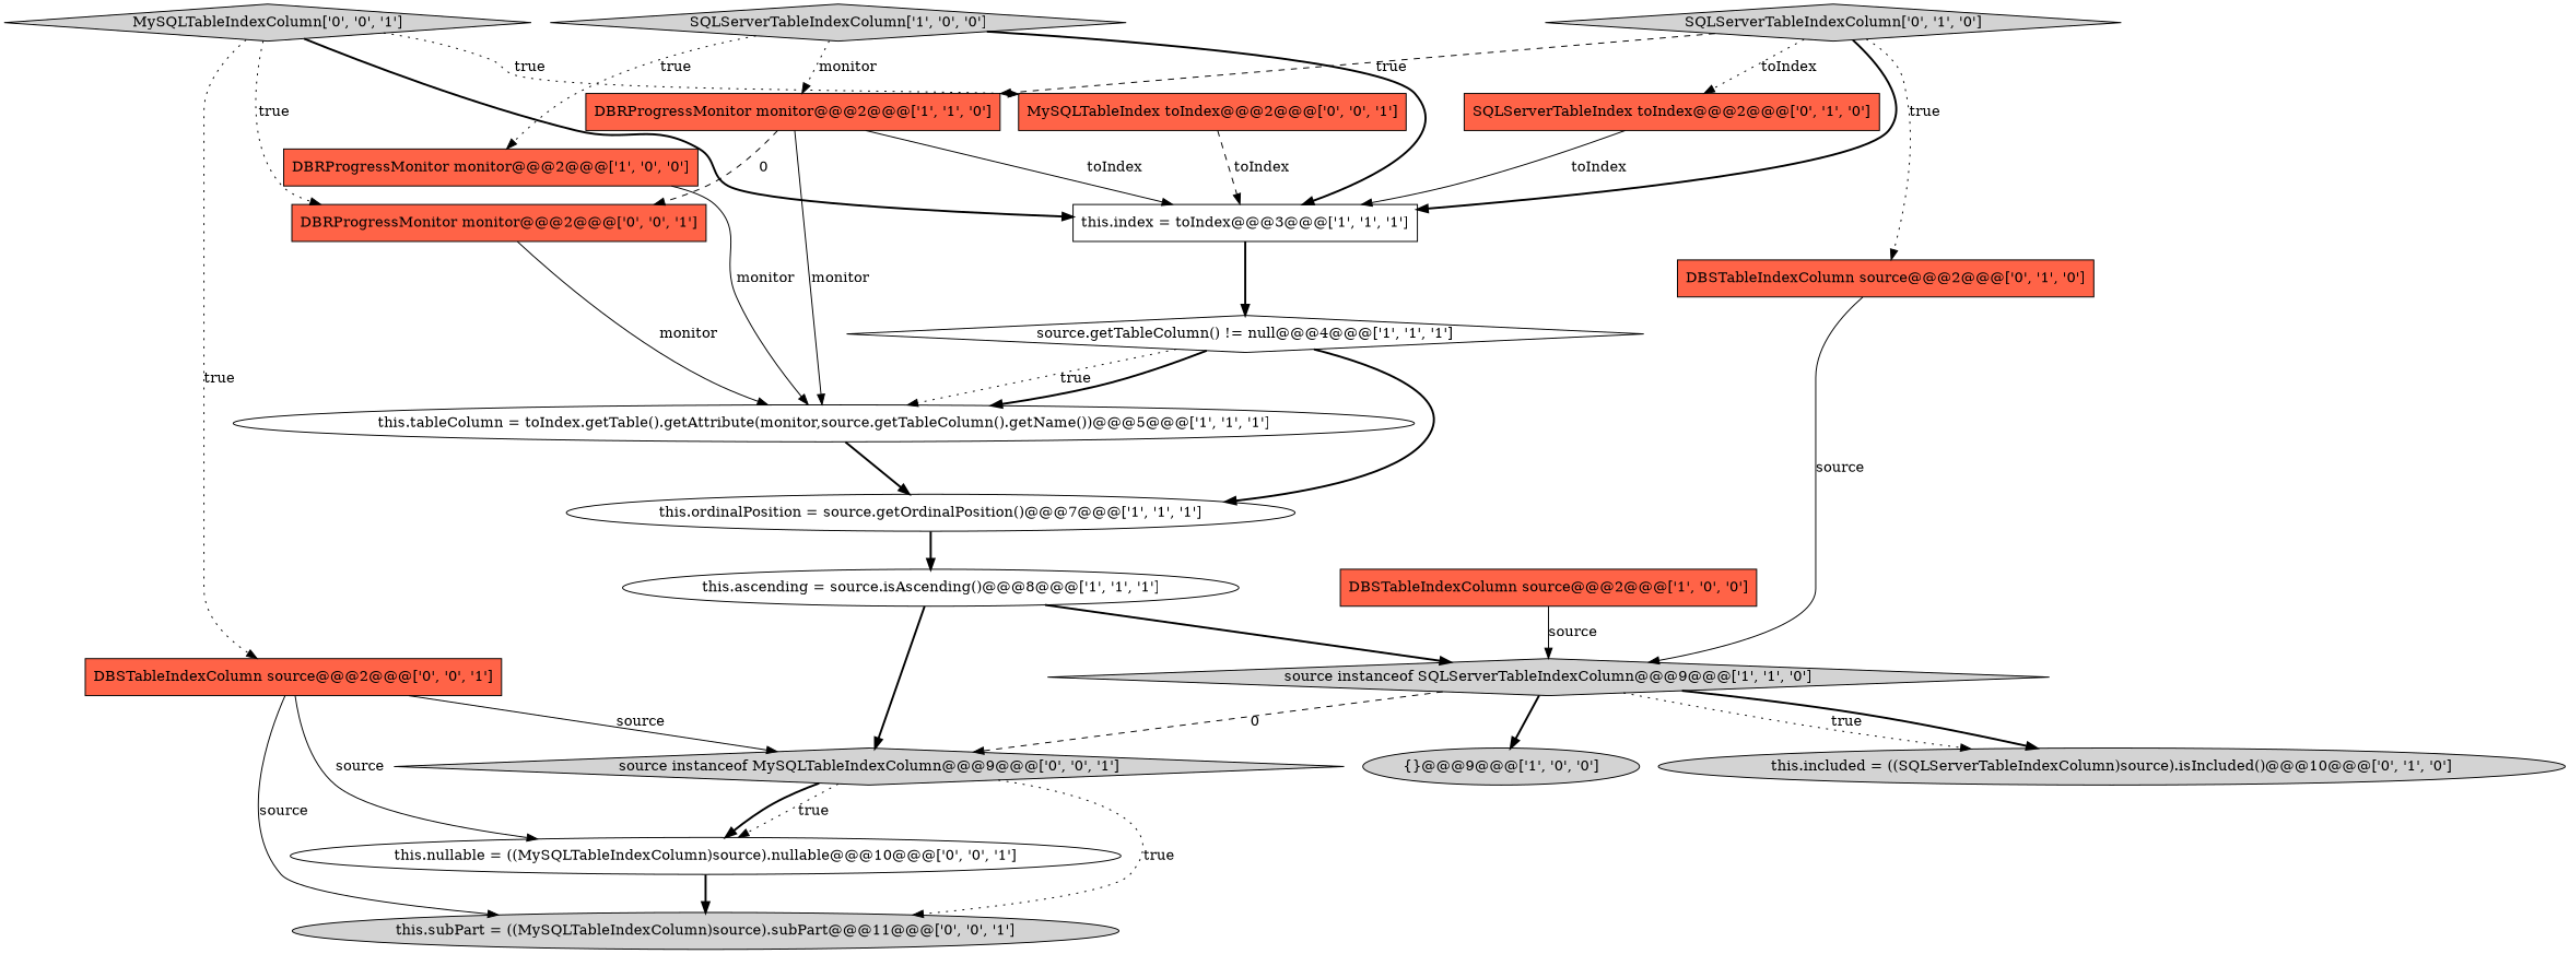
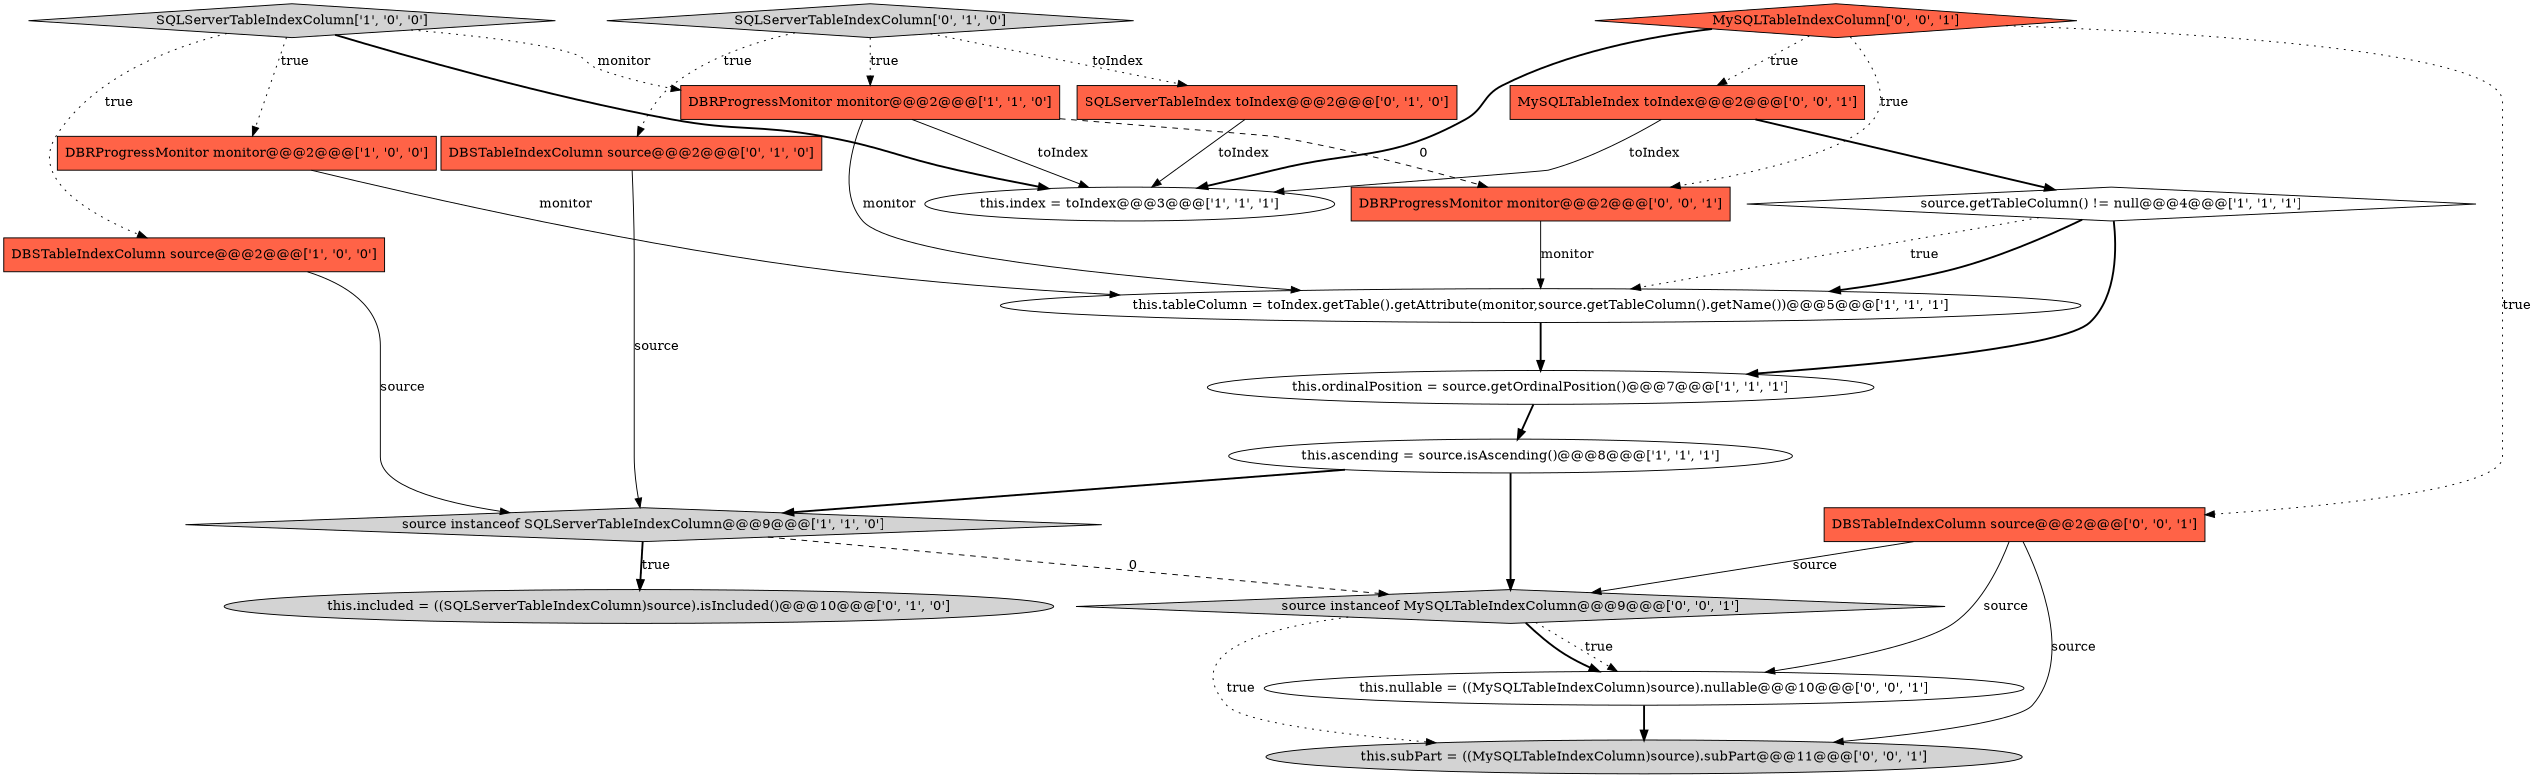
  digraph {
    node [fillcolor=lightgray shape=ellipse style=filled]
    edge [style=bold]
    n1 [fillcolor=white label="this.ordinalPosition = source.getOrdinalPosition()@@@7@@@['1', '1', '1']"]
    n2 [fillcolor=white label="this.ascending = source.isAscending()@@@8@@@['1', '1', '1']"]
    n3 [label="source instanceof SQLServerTableIndexColumn@@@9@@@['1', '1', '0']" shape=diamond]
    n4 [label="source instanceof MySQLTableIndexColumn@@@9@@@['0', '0', '1']" shape=diamond]
-   n5 [fillcolor=white label="this.index = toIndex@@@3@@@['1', '1', '1']" shape=box]
+   n5 [fillcolor=white label="this.index = toIndex@@@3@@@['1', '1', '1']"]
    n6 [fillcolor=white label="source.getTableColumn() != null@@@4@@@['1', '1', '1']" shape=diamond]
    n7 [fillcolor=white label="this.tableColumn = toIndex.getTable().getAttribute(monitor,source.getTableColumn().getName())@@@5@@@['1', '1', '1']"]
-   n8 [label="{}@@@9@@@['1', '0', '0']"]
    n9 [label="this.included = ((SQLServerTableIndexColumn)source).isIncluded()@@@10@@@['0', '1', '0']"]
    n10 [label="this.subPart = ((MySQLTableIndexColumn)source).subPart@@@11@@@['0', '0', '1']"]
    n11 [fillcolor=white label="this.nullable = ((MySQLTableIndexColumn)source).nullable@@@10@@@['0', '0', '1']"]
    n12 [fillcolor=tomato label="DBRProgressMonitor monitor@@@2@@@['1', '0', '0']" shape=box]
    n13 [fillcolor=tomato label="DBRProgressMonitor monitor@@@2@@@['0', '0', '1']" shape=box]
    n14 [fillcolor=tomato label="SQLServerTableIndex toIndex@@@2@@@['0', '1', '0']" shape=box]
    n15 [fillcolor=tomato label="DBSTableIndexColumn source@@@2@@@['0', '1', '0']" shape=box]
    n16 [fillcolor=tomato label="DBSTableIndexColumn source@@@2@@@['0', '0', '1']" shape=box]
    n17 [label="SQLServerTableIndexColumn['0', '1', '0']" shape=diamond]
    n18 [fillcolor=tomato label="DBRProgressMonitor monitor@@@2@@@['1', '1', '0']" shape=box]
    n19 [label="SQLServerTableIndexColumn['1', '0', '0']" shape=diamond]
    n20 [fillcolor=tomato label="DBSTableIndexColumn source@@@2@@@['1', '0', '0']" shape=box]
    n21 [fillcolor=tomato label="MySQLTableIndex toIndex@@@2@@@['0', '0', '1']" shape=box]
-   n22 [label="MySQLTableIndexColumn['0', '0', '1']" shape=diamond]
+   n22 [fillcolor=tomato label="MySQLTableIndexColumn['0', '0', '1']" shape=diamond]
    n1 -> n2
    n2 -> n3
    n2 -> n4
    n3 -> n4 [label=0 style=dashed]
-   n3 -> n8
    n3 -> n9 [label=true style=dotted]
    n3 -> n9
    n4 -> n10 [label=true style=dotted]
    n4 -> n11 [label=true style=dotted]
    n4 -> n11
-   n5 -> n6
+   n21 -> n6
    n6 -> n1
    n6 -> n7 [label=true style=dotted]
    n6 -> n7
    n7 -> n1
    n11 -> n10
    n12 -> n7 [label=monitor style=solid]
    n13 -> n7 [label=monitor style=solid]
    n14 -> n5 [label=toIndex style=solid]
    n15 -> n3 [label=source style=solid]
    n16 -> n4 [label=source style=solid]
    n16 -> n10 [label=source style=solid]
    n16 -> n11 [label=source style=solid]
-   n17 -> n5
    n17 -> n14 [label=toIndex style=dotted]
    n17 -> n15 [label=true style=dotted]
-   n17 -> n18 [label=true style=dashed]
+   n17 -> n18 [label=true style=dotted]
    n18 -> n5 [label=toIndex style=solid]
    n18 -> n7 [label=monitor style=solid]
    n18 -> n13 [label=0 style=dashed]
    n19 -> n5
    n19 -> n12 [label=true style=dotted]
    n19 -> n18 [label=monitor style=dotted]
+   n19 -> n20 [label=true style=dotted]
    n20 -> n3 [label=source style=solid]
-   n21 -> n5 [label=toIndex style=dashed]
+   n21 -> n5 [label=toIndex style=solid]
    n22 -> n5
    n22 -> n13 [label=true style=dotted]
    n22 -> n16 [label=true style=dotted]
    n22 -> n21 [label=true style=dotted]
  }
